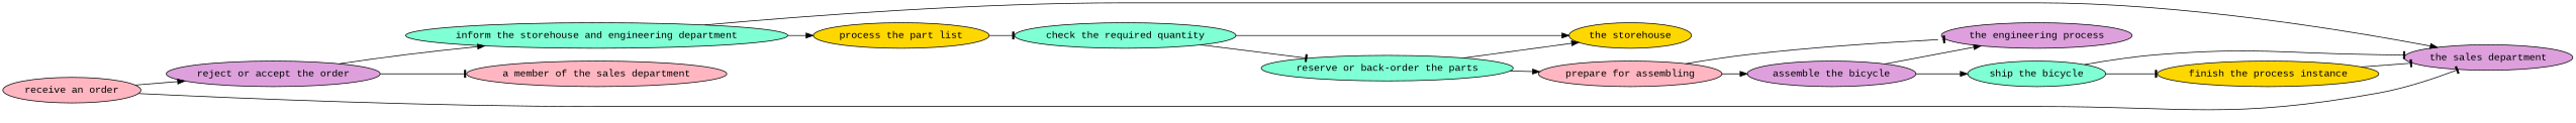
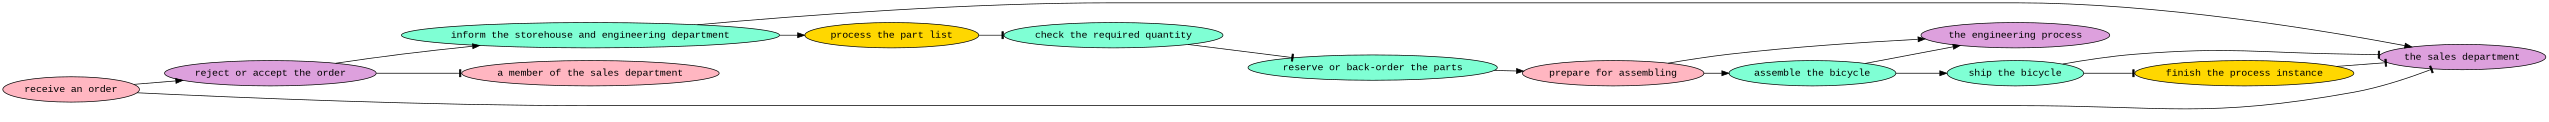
  strict digraph {
    fontname="Liberation Mono"
    rankdir=LR
    node [fillcolor=aquamarine fontname="Liberation Mono" style=filled]
    edge [arrowhead=normal attrs="{'type': 'flow', 'label': 'flow'}" fontname="Liberation Mono"]
    "receive an order" [attrs="{'type': 'Activity', 'label': 'receive an order'}" fillcolor=lightpink]
    "reject or accept the order" [attrs="{'type': 'Activity', 'label': 'reject or accept the order'}" fillcolor=plum]
    "the sales department" [attrs="{'type': 'Actor', 'label': 'the sales department'}" fillcolor=plum]
    "inform the storehouse and engineering department" [attrs="{'type': 'Activity', 'label': 'inform the storehouse and engineering department'}"]
    "a member of the sales department" [attrs="{'type': 'Actor', 'label': 'a member of the sales department'}" fillcolor=lightpink]
    "process the part list" [attrs="{'type': 'Activity', 'label': 'process the part list'}" fillcolor=gold]
    "check the required quantity" [attrs="{'type': 'Activity', 'label': 'check the required quantity'}"]
-   "the storehouse" [attrs="{'type': 'Actor', 'label': 'the storehouse'}" fillcolor=gold]
    "reserve or back-order the parts" [attrs="{'type': 'Activity', 'label': 'reserve or back-order the parts'}"]
    "prepare for assembling" [attrs="{'type': 'Activity', 'label': 'prepare for assembling'}" fillcolor=lightpink]
-   "assemble the bicycle" [attrs="{'type': 'Activity', 'label': 'assemble the bicycle'}" fillcolor=plum]
+   "assemble the bicycle" [attrs="{'type': 'Activity', 'label': 'assemble the bicycle'}"]
    n12 [attrs="{'type': 'Actor', 'label': 'the engineering department'}" fillcolor=plum label="the engineering process"]
    "ship the bicycle" [attrs="{'type': 'Activity', 'label': 'ship the bicycle'}"]
    "finish the process instance" [attrs="{'type': 'Activity', 'label': 'finish the process instance'}" fillcolor=gold]
    "receive an order" -> "reject or accept the order"
    "receive an order" -> "the sales department" [arrowhead=tee attrs="{'type': 'actor performer', 'label': 'actor performer'}"]
    "reject or accept the order" -> "inform the storehouse and engineering department"
    "reject or accept the order" -> "a member of the sales department" [arrowhead=tee attrs="{'type': 'actor performer', 'label': 'actor performer'}"]
    "inform the storehouse and engineering department" -> "the sales department" [attrs="{'type': 'actor performer', 'label': 'actor performer'}"]
    "inform the storehouse and engineering department" -> "process the part list"
    "process the part list" -> "check the required quantity" [arrowhead=tee]
-   "check the required quantity" -> "the storehouse" [attrs="{'type': 'actor performer', 'label': 'actor performer'}"]
    "check the required quantity" -> "reserve or back-order the parts" [arrowhead=tee]
-   "reserve or back-order the parts" -> "the storehouse" [attrs="{'type': 'actor performer', 'label': 'actor performer'}"]
    "reserve or back-order the parts" -> "prepare for assembling"
    "prepare for assembling" -> "assemble the bicycle"
-   "prepare for assembling" -> n12 [arrowhead=tee attrs="{'type': 'actor performer', 'label': 'actor performer'}"]
+   "prepare for assembling" -> n12 [attrs="{'type': 'actor performer', 'label': 'actor performer'}"]
    "assemble the bicycle" -> n12 [attrs="{'type': 'actor performer', 'label': 'actor performer'}"]
    "assemble the bicycle" -> "ship the bicycle"
    "ship the bicycle" -> "the sales department" [arrowhead=tee attrs="{'type': 'actor performer', 'label': 'actor performer'}"]
    "ship the bicycle" -> "finish the process instance" [arrowhead=tee]
    "finish the process instance" -> "the sales department" [arrowhead=tee attrs="{'type': 'actor performer', 'label': 'actor performer'}"]
  }
